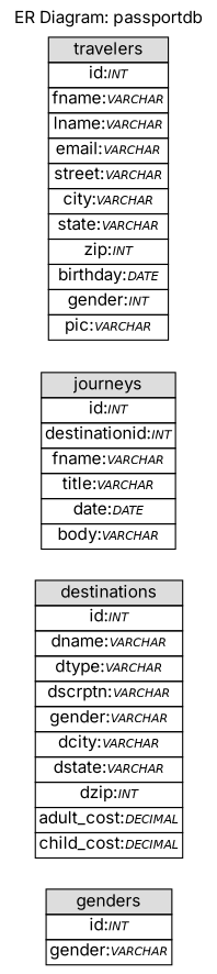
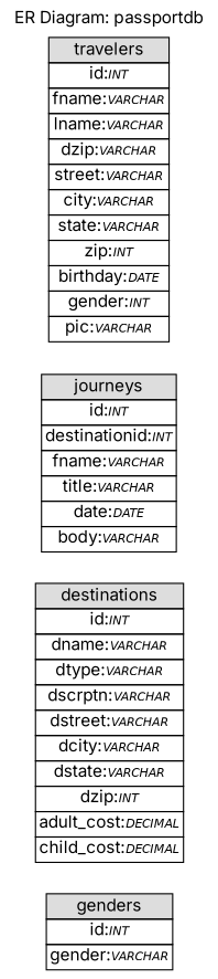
  digraph {
    compound=true
    fontname=Inter
    label="ER Diagram: passportdb"
    labelloc=t
    rankdir=LR
    ranksep=1.25
    node [shape=plaintext fontname=Inter]
    n1 [label=< 			<TABLE BORDER="0" CELLSPACING="0" CELLBORDER="1"> 			<TR><TD COLSPAN="3" BGCOLOR="#DDDDDD">genders</TD></TR> 			<TR><TD COLSPAN="3" PORT="id">id:<FONT FACE="Helvetica-Oblique" POINT-SIZE="10">INT</FONT></TD></TR> 			<TR><TD COLSPAN="3" PORT="gender">gender:<FONT FACE="Helvetica-Oblique" POINT-SIZE="10">VARCHAR</FONT></TD></TR> 			</TABLE>>]
-   n2 [label=< 			<TABLE BORDER="0" CELLSPACING="0" CELLBORDER="1"> 			<TR><TD COLSPAN="3" BGCOLOR="#DDDDDD">destinations</TD></TR> 			<TR><TD COLSPAN="3" PORT="id">id:<FONT FACE="Helvetica-Oblique" POINT-SIZE="10">INT</FONT></TD></TR> 			<TR><TD COLSPAN="3" PORT="dname">dname:<FONT FACE="Helvetica-Oblique" POINT-SIZE="10">VARCHAR</FONT></TD></TR> 			<TR><TD COLSPAN="3" PORT="dtype">dtype:<FONT FACE="Helvetica-Oblique" POINT-SIZE="10">VARCHAR</FONT></TD></TR> 			<TR><TD COLSPAN="3" PORT="dscrptn">dscrptn:<FONT FACE="Helvetica-Oblique" POINT-SIZE="10">VARCHAR</FONT></TD></TR> 			<TR><TD COLSPAN="3" PORT="dstreet">gender:<FONT FACE="Helvetica-Oblique" POINT-SIZE="10">VARCHAR</FONT></TD></TR> 			<TR><TD COLSPAN="3" PORT="dcity">dcity:<FONT FACE="Helvetica-Oblique" POINT-SIZE="10">VARCHAR</FONT></TD></TR> 			<TR><TD COLSPAN="3" PORT="dstate">dstate:<FONT FACE="Helvetica-Oblique" POINT-SIZE="10">VARCHAR</FONT></TD></TR> 			<TR><TD COLSPAN="3" PORT="dzip">dzip:<FONT FACE="Helvetica-Oblique" POINT-SIZE="10">INT</FONT></TD></TR> 			<TR><TD COLSPAN="3" PORT="adult_cost">adult_cost:<FONT FACE="Helvetica-Oblique" POINT-SIZE="10">DECIMAL</FONT></TD></TR> 			<TR><TD COLSPAN="3" PORT="child_cost">child_cost:<FONT FACE="Helvetica-Oblique" POINT-SIZE="10">DECIMAL</FONT></TD></TR> 			</TABLE>>]
+   n2 [label=< 			<TABLE BORDER="0" CELLSPACING="0" CELLBORDER="1"> 			<TR><TD COLSPAN="3" BGCOLOR="#DDDDDD">destinations</TD></TR> 			<TR><TD COLSPAN="3" PORT="id">id:<FONT FACE="Helvetica-Oblique" POINT-SIZE="10">INT</FONT></TD></TR> 			<TR><TD COLSPAN="3" PORT="dname">dname:<FONT FACE="Helvetica-Oblique" POINT-SIZE="10">VARCHAR</FONT></TD></TR> 			<TR><TD COLSPAN="3" PORT="dtype">dtype:<FONT FACE="Helvetica-Oblique" POINT-SIZE="10">VARCHAR</FONT></TD></TR> 			<TR><TD COLSPAN="3" PORT="dscrptn">dscrptn:<FONT FACE="Helvetica-Oblique" POINT-SIZE="10">VARCHAR</FONT></TD></TR> 			<TR><TD COLSPAN="3" PORT="dstreet">dstreet:<FONT FACE="Helvetica-Oblique" POINT-SIZE="10">VARCHAR</FONT></TD></TR> 			<TR><TD COLSPAN="3" PORT="dcity">dcity:<FONT FACE="Helvetica-Oblique" POINT-SIZE="10">VARCHAR</FONT></TD></TR> 			<TR><TD COLSPAN="3" PORT="dstate">dstate:<FONT FACE="Helvetica-Oblique" POINT-SIZE="10">VARCHAR</FONT></TD></TR> 			<TR><TD COLSPAN="3" PORT="dzip">dzip:<FONT FACE="Helvetica-Oblique" POINT-SIZE="10">INT</FONT></TD></TR> 			<TR><TD COLSPAN="3" PORT="adult_cost">adult_cost:<FONT FACE="Helvetica-Oblique" POINT-SIZE="10">DECIMAL</FONT></TD></TR> 			<TR><TD COLSPAN="3" PORT="child_cost">child_cost:<FONT FACE="Helvetica-Oblique" POINT-SIZE="10">DECIMAL</FONT></TD></TR> 			</TABLE>>]
    n3 [label=< 			<TABLE BORDER="0" CELLSPACING="0" CELLBORDER="1"> 			<TR><TD COLSPAN="3" BGCOLOR="#DDDDDD">journeys</TD></TR> 			<TR><TD COLSPAN="3" PORT="id">id:<FONT FACE="Helvetica-Oblique" POINT-SIZE="10">INT</FONT></TD></TR> 			<TR><TD COLSPAN="3" PORT="destinationid">destinationid:<FONT FACE="Helvetica-Oblique" POINT-SIZE="10">INT</FONT></TD></TR> 			<TR><TD COLSPAN="3" PORT="fname">fname:<FONT FACE="Helvetica-Oblique" POINT-SIZE="10">VARCHAR</FONT></TD></TR> 			<TR><TD COLSPAN="3" PORT="title">title:<FONT FACE="Helvetica-Oblique" POINT-SIZE="10">VARCHAR</FONT></TD></TR> 			<TR><TD COLSPAN="3" PORT="date">date:<FONT FACE="Helvetica-Oblique" POINT-SIZE="10">DATE</FONT></TD></TR> 			<TR><TD COLSPAN="3" PORT="body">body:<FONT FACE="Helvetica-Oblique" POINT-SIZE="10">VARCHAR</FONT></TD></TR> 			</TABLE>>]
-   n4 [label=< 			<TABLE BORDER="0" CELLSPACING="0" CELLBORDER="1"> 			<TR><TD COLSPAN="3" BGCOLOR="#DDDDDD">travelers</TD></TR> 			<TR><TD COLSPAN="3" PORT="id">id:<FONT FACE="Helvetica-Oblique" POINT-SIZE="10">INT</FONT></TD></TR> 			<TR><TD COLSPAN="3" PORT="fname">fname:<FONT FACE="Helvetica-Oblique" POINT-SIZE="10">VARCHAR</FONT></TD></TR> 			<TR><TD COLSPAN="3" PORT="lname">lname:<FONT FACE="Helvetica-Oblique" POINT-SIZE="10">VARCHAR</FONT></TD></TR> 			<TR><TD COLSPAN="3" PORT="email">email:<FONT FACE="Helvetica-Oblique" POINT-SIZE="10">VARCHAR</FONT></TD></TR> 			<TR><TD COLSPAN="3" PORT="street">street:<FONT FACE="Helvetica-Oblique" POINT-SIZE="10">VARCHAR</FONT></TD></TR> 			<TR><TD COLSPAN="3" PORT="city">city:<FONT FACE="Helvetica-Oblique" POINT-SIZE="10">VARCHAR</FONT></TD></TR> 			<TR><TD COLSPAN="3" PORT="state">state:<FONT FACE="Helvetica-Oblique" POINT-SIZE="10">VARCHAR</FONT></TD></TR> 			<TR><TD COLSPAN="3" PORT="zip">zip:<FONT FACE="Helvetica-Oblique" POINT-SIZE="10">INT</FONT></TD></TR> 			<TR><TD COLSPAN="3" PORT="birthday">birthday:<FONT FACE="Helvetica-Oblique" POINT-SIZE="10">DATE</FONT></TD></TR> 			<TR><TD COLSPAN="3" PORT="gender">gender:<FONT FACE="Helvetica-Oblique" POINT-SIZE="10">INT</FONT></TD></TR> 			<TR><TD COLSPAN="3" PORT="pic">pic:<FONT FACE="Helvetica-Oblique" POINT-SIZE="10">VARCHAR</FONT></TD></TR> 			</TABLE>>]
+   n4 [label=< 			<TABLE BORDER="0" CELLSPACING="0" CELLBORDER="1"> 			<TR><TD COLSPAN="3" BGCOLOR="#DDDDDD">travelers</TD></TR> 			<TR><TD COLSPAN="3" PORT="id">id:<FONT FACE="Helvetica-Oblique" POINT-SIZE="10">INT</FONT></TD></TR> 			<TR><TD COLSPAN="3" PORT="fname">fname:<FONT FACE="Helvetica-Oblique" POINT-SIZE="10">VARCHAR</FONT></TD></TR> 			<TR><TD COLSPAN="3" PORT="lname">lname:<FONT FACE="Helvetica-Oblique" POINT-SIZE="10">VARCHAR</FONT></TD></TR> 			<TR><TD COLSPAN="3" PORT="email">dzip:<FONT FACE="Helvetica-Oblique" POINT-SIZE="10">VARCHAR</FONT></TD></TR> 			<TR><TD COLSPAN="3" PORT="street">street:<FONT FACE="Helvetica-Oblique" POINT-SIZE="10">VARCHAR</FONT></TD></TR> 			<TR><TD COLSPAN="3" PORT="city">city:<FONT FACE="Helvetica-Oblique" POINT-SIZE="10">VARCHAR</FONT></TD></TR> 			<TR><TD COLSPAN="3" PORT="state">state:<FONT FACE="Helvetica-Oblique" POINT-SIZE="10">VARCHAR</FONT></TD></TR> 			<TR><TD COLSPAN="3" PORT="zip">zip:<FONT FACE="Helvetica-Oblique" POINT-SIZE="10">INT</FONT></TD></TR> 			<TR><TD COLSPAN="3" PORT="birthday">birthday:<FONT FACE="Helvetica-Oblique" POINT-SIZE="10">DATE</FONT></TD></TR> 			<TR><TD COLSPAN="3" PORT="gender">gender:<FONT FACE="Helvetica-Oblique" POINT-SIZE="10">INT</FONT></TD></TR> 			<TR><TD COLSPAN="3" PORT="pic">pic:<FONT FACE="Helvetica-Oblique" POINT-SIZE="10">VARCHAR</FONT></TD></TR> 			</TABLE>>]
    subgraph sub_1 {
      n1
    }
    subgraph sub_2 {
      n2
    }
    subgraph sub_3 {
      n3
    }
    subgraph sub_4 {
      n4
    }
  }
